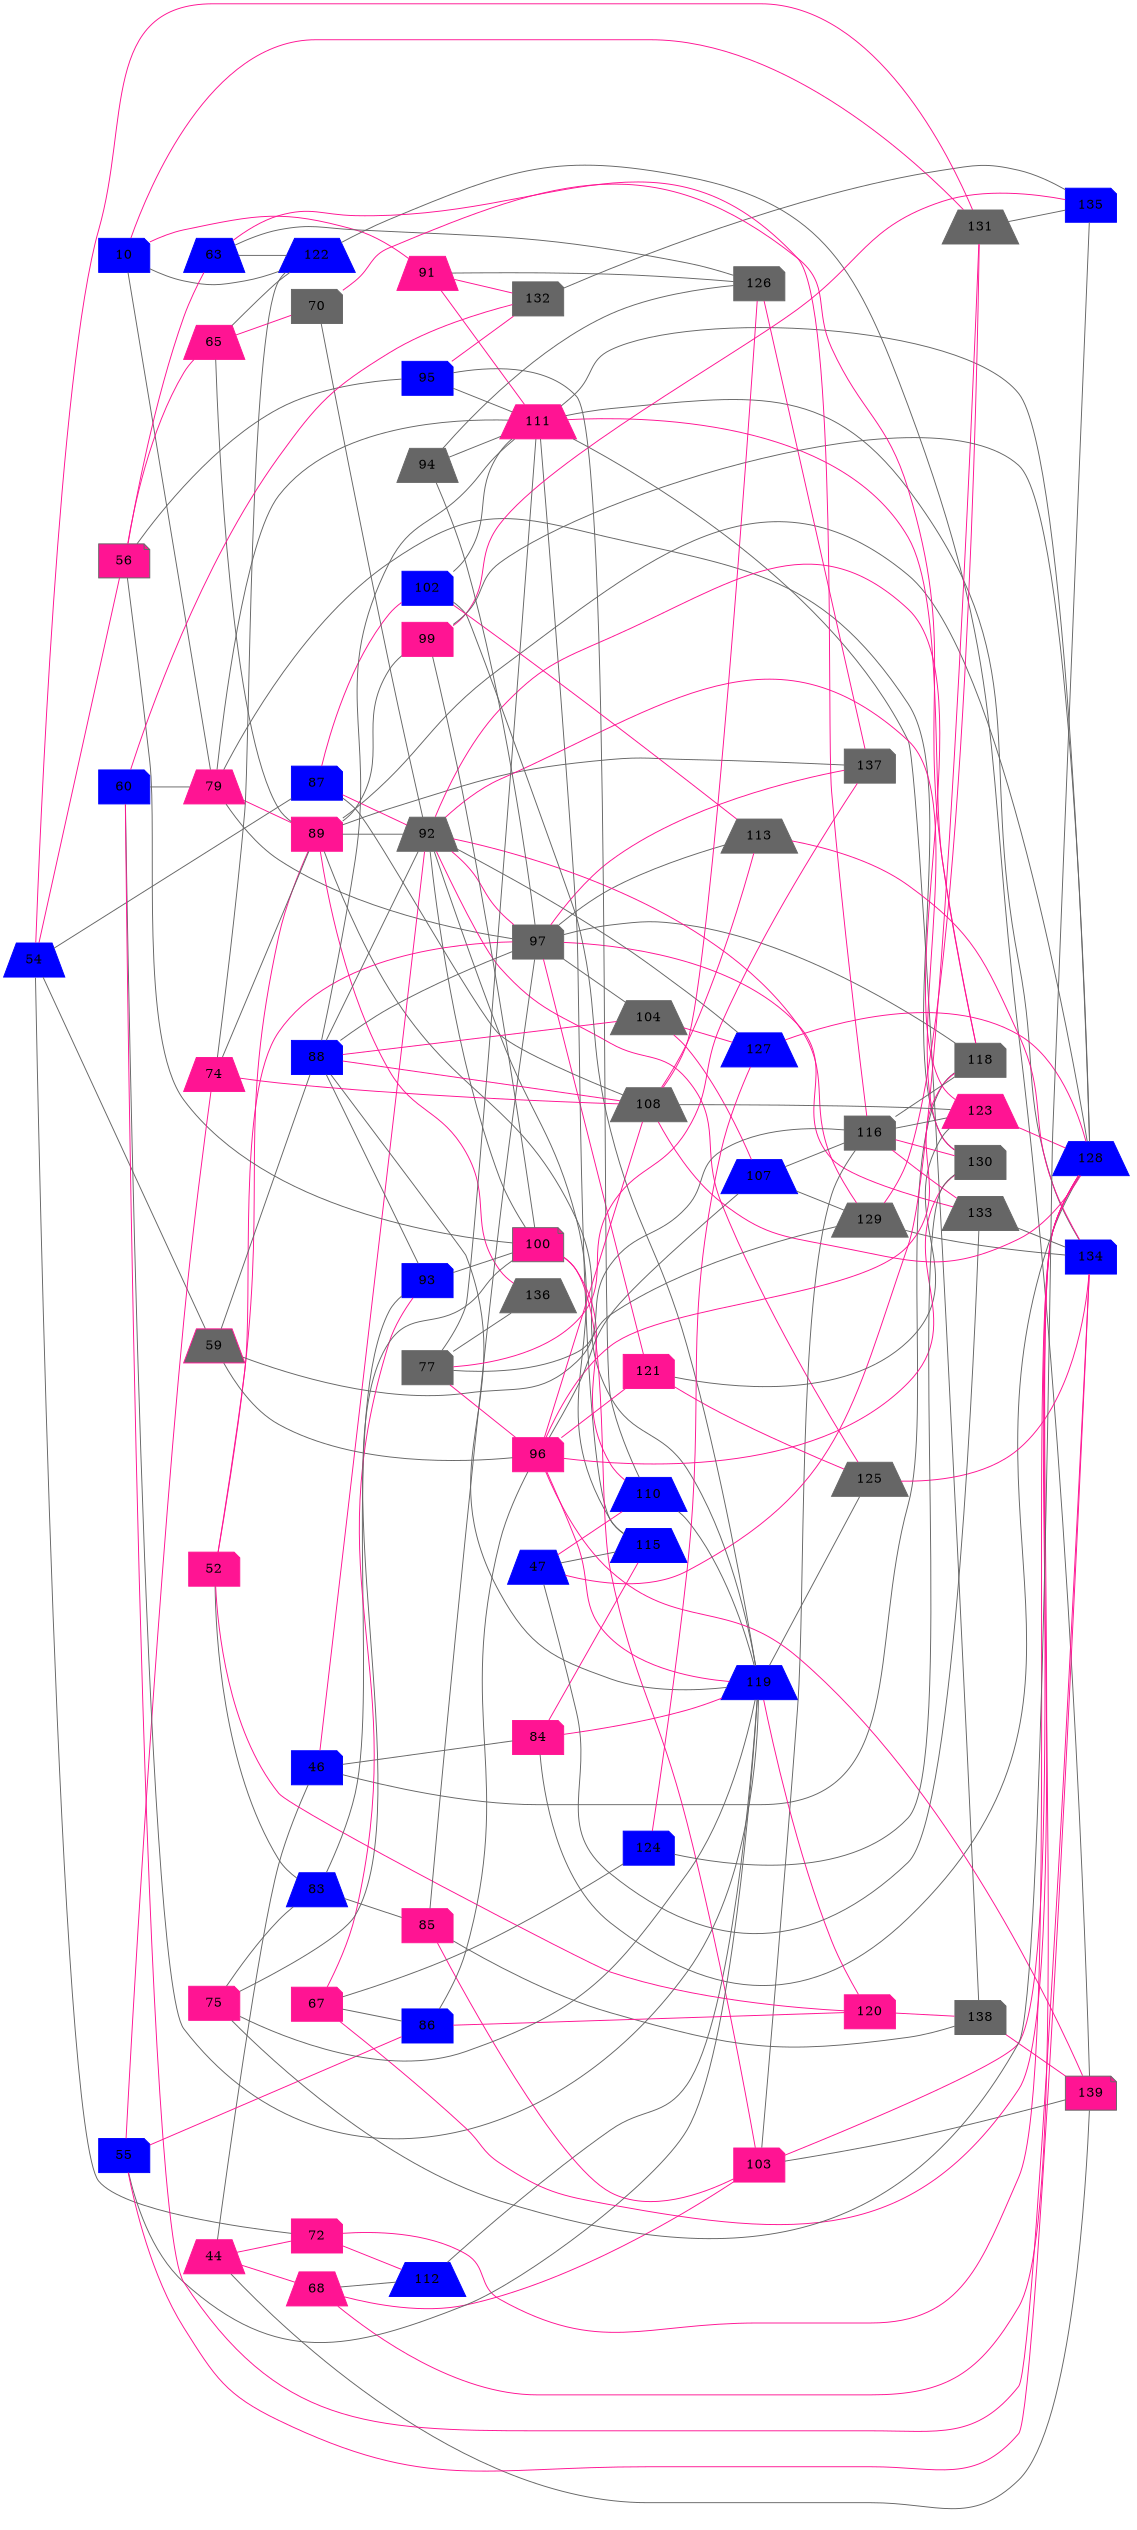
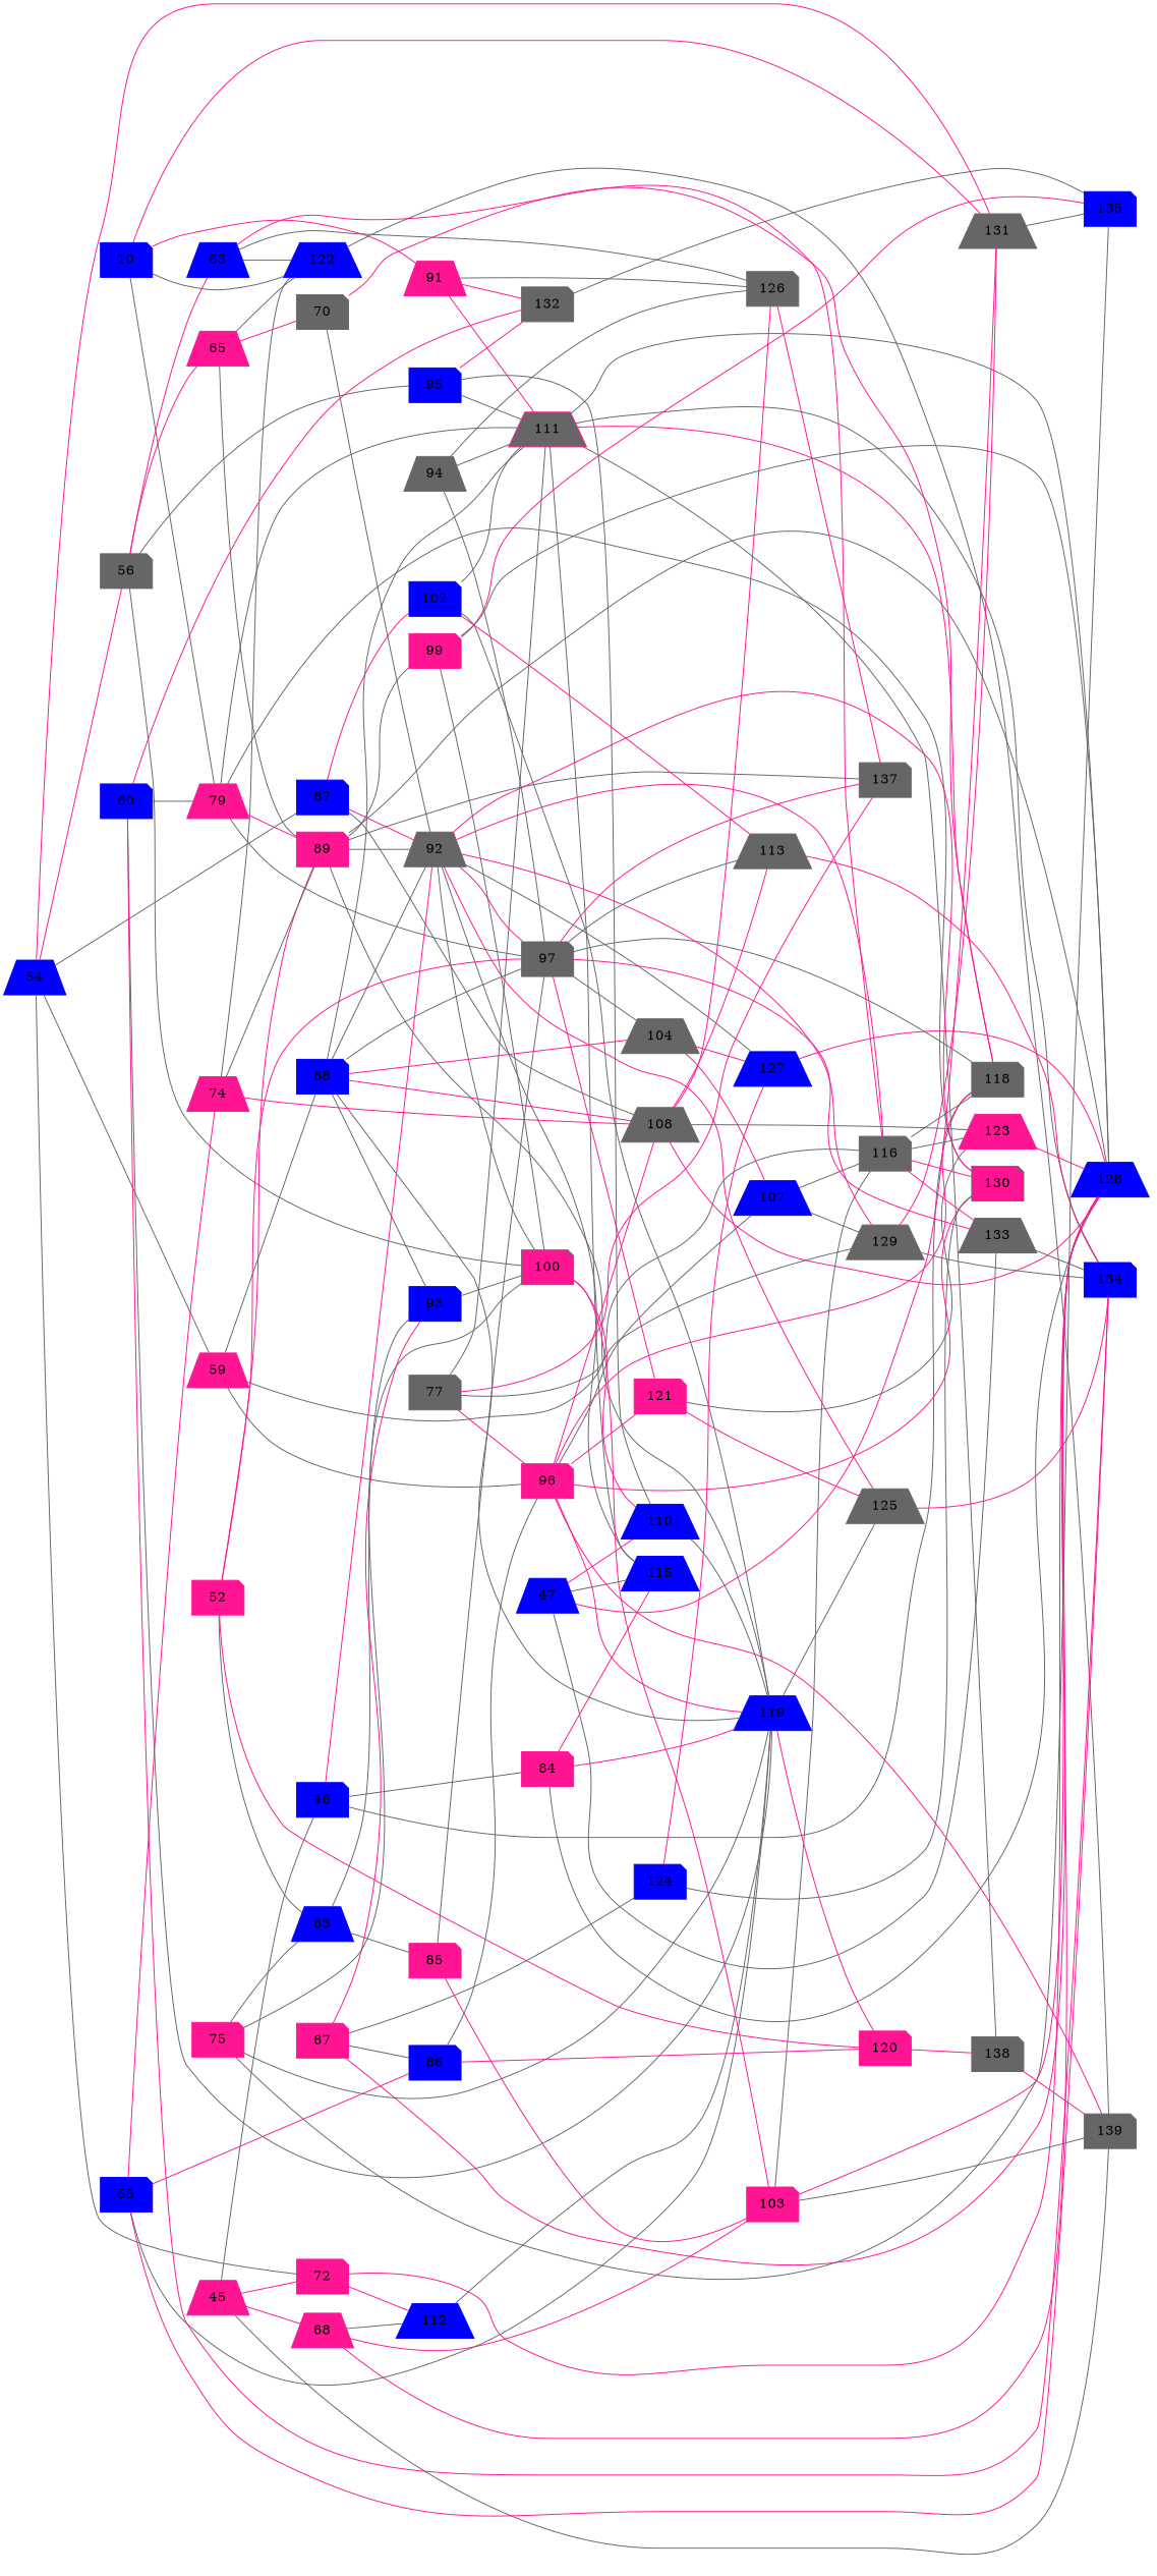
  graph {
    rankdir=LR
    node [color=blue shape=note style=filled]
    edge [color=gray40]
    10 [super="+2"]
    79 [color=deeppink shape=trapezium super="+48"]
    91 [color=deeppink shape=trapezium super="+32"]
    122 [shape=trapezium super="+69"]
    131 [color=gray40 shape=trapezium super="+98"]
    89 [color=deeppink super="+81"]
    97 [color=gray40 super="+33+90"]
-   111 [color=deeppink shape=trapezium super="+106"]
-   130 [color=gray40 super="+49"]
+   111 [color=deeppink shape=trapezium super="+106" fillcolor=gray40]
+   130 [color=gray40 super="+49" fillcolor=deeppink]
    132 [color=gray40]
    126 [color=gray40 super="+36"]
-   139 [color=gray40 super="+31" fillcolor=deeppink]
+   139 [color=gray40 super="+31"]
    135
-   45 [color=deeppink shape=trapezium label=44]
+   45 [color=deeppink shape=trapezium]
    46
    68 [color=deeppink shape=trapezium]
    72 [color=deeppink super="+51"]
    84 [color=deeppink]
    92 [color=gray40 shape=trapezium super="+21+44+23+64+42+80"]
    118 [color=gray40 super="+58"]
    128 [shape=trapezium super="+43+117"]
    103 [color=deeppink super="+76"]
    112 [shape=trapezium]
    115 [shape=trapezium]
    119 [shape=trapezium super="+38"]
    100 [color=gray40 fillcolor=deeppink super="+78"]
    129 [color=gray40 shape=trapezium super="+114"]
    123 [color=deeppink shape=trapezium super="+109"]
    125 [color=gray40 shape=trapezium]
    127 [shape=trapezium]
    47 [shape=trapezium]
    110 [shape=trapezium]
    133 [color=gray40 shape=trapezium]
    134 [super="+8"]
    52 [color=deeppink]
    83 [shape=trapezium]
    120 [color=deeppink]
    93
    85 [color=deeppink]
-   136 [color=gray40 shape=trapezium]
    137 [color=gray40 super="+82"]
    99 [color=deeppink]
    104 [color=gray40 shape=trapezium]
    121 [color=deeppink]
    113 [color=gray40 shape=trapezium]
    138 [color=gray40]
    54 [shape=trapezium super="+20"]
-   56 [color=gray40 super="+39" fillcolor=deeppink]
-   59 [color=deeppink shape=trapezium fillcolor=gray40]
+   56 [color=gray40 super="+39"]
+   59 [color=deeppink shape=trapezium]
    87
    63 [shape=trapezium]
    65 [color=deeppink shape=trapezium]
    95
    88 [super="+57+71"]
    96 [color=deeppink super="+27+16+73"]
    116 [color=gray40 super="+40+25"]
    108 [color=gray40 shape=trapezium super="+9+101"]
    102
    74 [color=deeppink shape=trapezium]
    55
    86
    70 [color=gray40]
    107 [shape=trapezium]
    60
    67 [color=deeppink]
    124
    75 [color=deeppink]
    77 [color=gray40 super="+61"]
    94 [color=gray40 shape=trapezium]
    10 -- 79
    10 -- 91 [color=deeppink weight=2]
    10 -- 122 [weight=2]
    10 -- 131 [color=deeppink]
    79 -- 89 [color=deeppink]
    79 -- 97 [weight=2]
    79 -- 111 [weight=2]
    79 -- 130
    91 -- 111 [color=deeppink weight=2]
    91 -- 132 [color=deeppink]
    91 -- 126
    122 -- 139
    131 -- 135
    89 -- 92 [weight=2]
    89 -- 128
    89 -- 119 [weight=2]
-   89 -- 136 [color=deeppink weight=3]
    89 -- 137
    89 -- 99
    97 -- 118
    97 -- 133 [color=deeppink]
    97 -- 137 [color=deeppink weight=3]
    97 -- 104
    97 -- 121 [color=deeppink]
    97 -- 113
    111 -- 118 [color=deeppink]
    111 -- 128 [weight=2]
    111 -- 115
    111 -- 134
    111 -- 138
    132 -- 135
    126 -- 137 [color=deeppink]
    45 -- 139
    45 -- 46
    45 -- 68 [color=deeppink]
    45 -- 72 [color=deeppink]
    46 -- 84
    46 -- 92 [color=deeppink]
    46 -- 118
    68 -- 128 [color=deeppink]
    68 -- 103 [color=deeppink]
    68 -- 112
    72 -- 128 [color=deeppink]
    72 -- 112 [color=deeppink weight=2]
    84 -- 128
    84 -- 115 [color=deeppink]
    84 -- 119 [color=deeppink]
    92 -- 97 [color=deeppink weight=2]
    92 -- 130 [color=deeppink]
    92 -- 115
    92 -- 100
    92 -- 129 [color=deeppink]
-   92 -- 123 [color=deeppink weight=2]
+   92 -- 116 [color=deeppink weight=2]
    92 -- 125 [color=deeppink]
    92 -- 127
    103 -- 139 [weight=2]
    103 -- 128 [color=deeppink]
    103 -- 116 [weight=2]
    112 -- 119
    119 -- 125
    119 -- 120 [color=deeppink]
    100 -- 103 [color=deeppink]
    100 -- 110 [color=deeppink]
    129 -- 131 [color=deeppink weight=2]
    129 -- 134 [weight=2]
    123 -- 128 [color=deeppink]
    125 -- 134 [color=deeppink]
    127 -- 128 [color=deeppink]
    47 -- 131 [color=deeppink]
    47 -- 115
    47 -- 110 [color=deeppink]
    47 -- 133
    110 -- 119
    133 -- 134
    52 -- 89 [color=deeppink]
    52 -- 97 [color=deeppink]
    52 -- 83
    52 -- 120 [color=deeppink]
    83 -- 93
    83 -- 85
    120 -- 138 [color=deeppink]
    93 -- 100
    85 -- 97
    85 -- 103 [color=deeppink]
-   85 -- 138
    99 -- 135 [color=deeppink]
    99 -- 128
    99 -- 100
    104 -- 127 [color=deeppink]
    104 -- 107 [color=deeppink]
    121 -- 123
    121 -- 125 [color=deeppink]
    113 -- 134 [color=deeppink]
    138 -- 139 [color=deeppink]
    54 -- 131 [color=deeppink]
    54 -- 72 [weight=2]
    54 -- 56 [color=deeppink]
    54 -- 59
    54 -- 87
    56 -- 100 [weight=2]
    56 -- 63 [color=deeppink]
    56 -- 65 [color=deeppink]
    56 -- 95
    59 -- 88
    59 -- 96
    59 -- 116
    87 -- 92 [color=deeppink]
    87 -- 108
    87 -- 102 [color=deeppink]
    63 -- 122
    63 -- 126
    63 -- 116 [color=deeppink]
    65 -- 122
    65 -- 89
    65 -- 70 [color=deeppink]
    95 -- 111
    95 -- 132 [color=deeppink]
    95 -- 110
    88 -- 97
    88 -- 111 [weight=2]
    88 -- 92
    88 -- 119
    88 -- 93
    88 -- 104 [color=deeppink]
    88 -- 108 [color=deeppink weight=2]
    96 -- 130 [color=deeppink]
    96 -- 139 [color=deeppink]
    96 -- 118 [color=deeppink weight=2]
    96 -- 119 [color=deeppink weight=2]
    96 -- 121 [color=deeppink]
    96 -- 108 [color=deeppink]
    96 -- 107
    116 -- 130 [color=deeppink]
    116 -- 118
    116 -- 123
    116 -- 133 [color=deeppink]
    108 -- 126 [color=deeppink weight=2]
    108 -- 128 [color=deeppink]
    108 -- 123
    108 -- 113 [color=deeppink]
    102 -- 111
    102 -- 119
    102 -- 113 [color=deeppink]
    74 -- 122
    74 -- 89
    74 -- 108 [color=deeppink]
    55 -- 119
    55 -- 134 [color=deeppink]
    55 -- 74 [color=deeppink]
    55 -- 86 [color=deeppink]
    86 -- 120 [color=deeppink]
    86 -- 96
    70 -- 92
    70 -- 118 [color=deeppink weight=2]
    107 -- 129
    107 -- 116
    60 -- 79
    60 -- 132 [color=deeppink]
    60 -- 119
    60 -- 134 [color=deeppink]
    67 -- 128 [color=deeppink]
    67 -- 93 [color=deeppink]
    67 -- 86
    67 -- 124
    124 -- 130 [weight=2]
    124 -- 127 [color=deeppink]
    75 -- 135
    75 -- 119
    75 -- 100
    75 -- 83
    77 -- 111
    77 -- 129 [weight=2]
-   77 -- 136
    77 -- 137 [color=deeppink]
    77 -- 96 [color=deeppink]
    94 -- 97
    94 -- 111
    94 -- 126
  }
